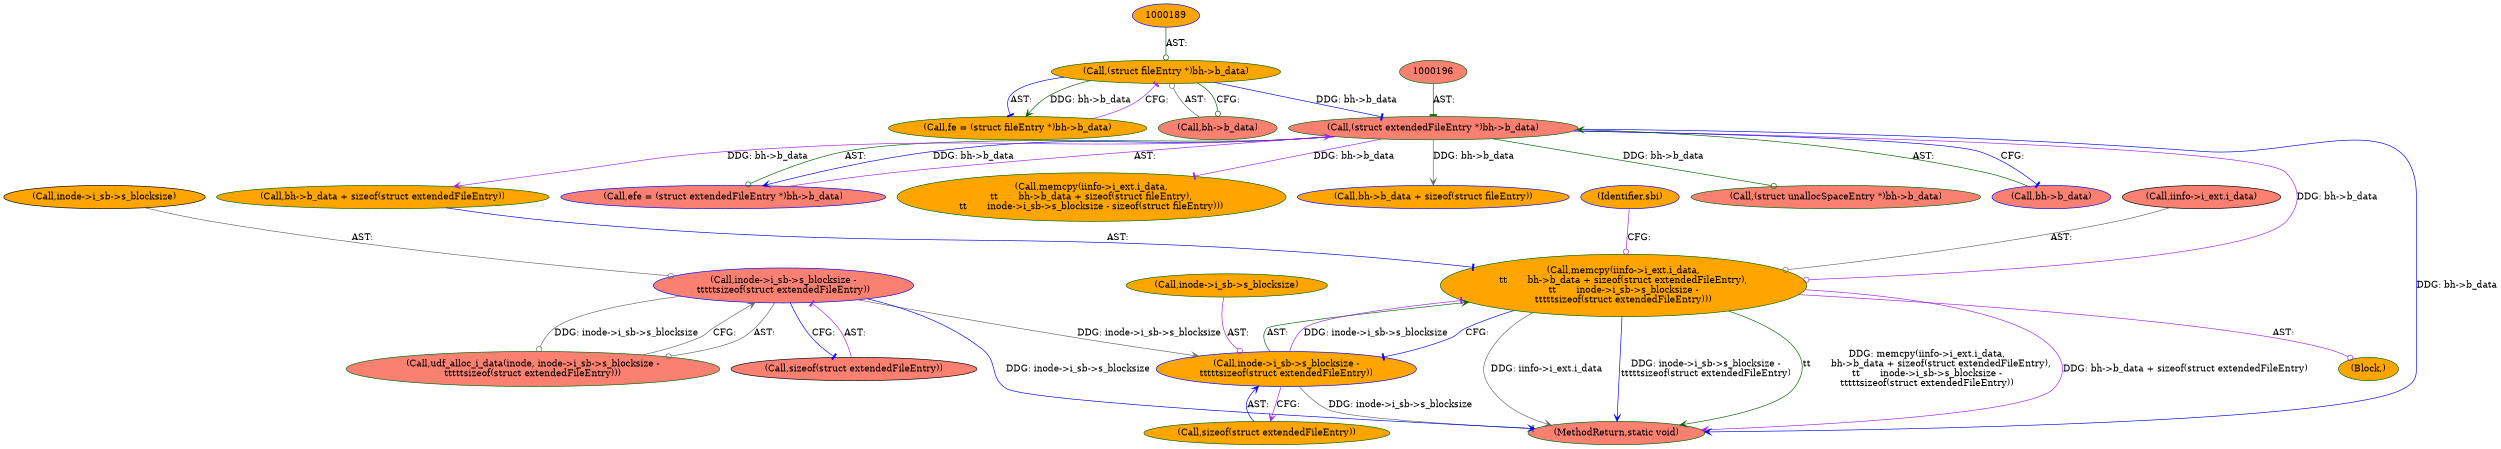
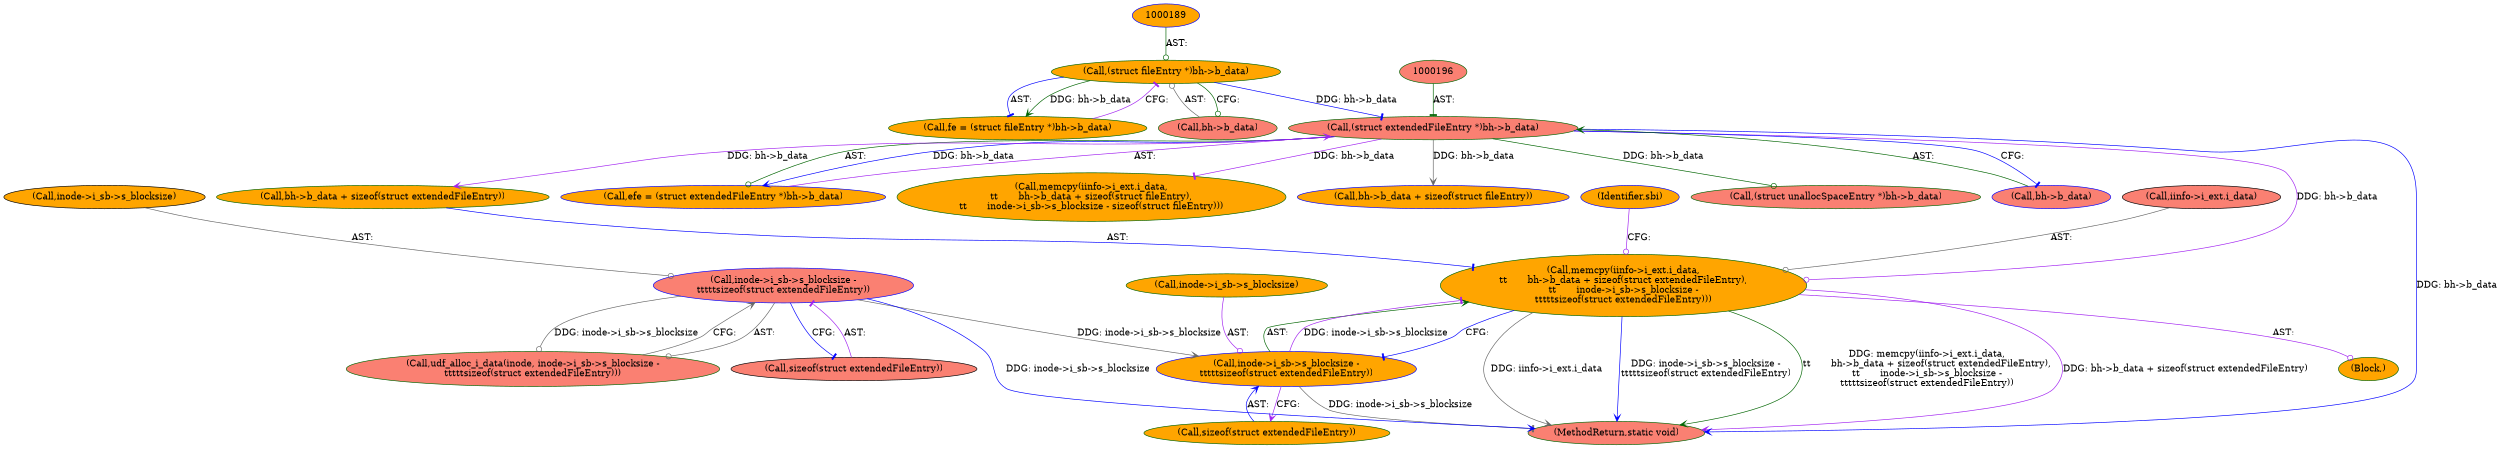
  digraph {
    node [color=darkgreen fillcolor=orange style=filled]
    edge [arrowhead=vee color=purple]
    n1 [label="(Call,memcpy(iinfo->i_ext.i_data,\n\t\t       bh->b_data + sizeof(struct extendedFileEntry),\n\t\t       inode->i_sb->s_blocksize -\n\t\t\t\t\tsizeof(struct extendedFileEntry)))"]
    n2 [color=blue label="(Call,inode->i_sb->s_blocksize -\n\t\t\t\t\tsizeof(struct extendedFileEntry))"]
    n3 [fillcolor=salmon label="(MethodReturn,static void)"]
    n4 [label="(Block,)"]
    n5 [label="(Call,sizeof(struct extendedFileEntry))"]
    n6 [fillcolor=salmon label="(Call,(struct extendedFileEntry *)bh->b_data)"]
-   n7 [color=blue fillcolor=salmon label="(Call,efe = (struct extendedFileEntry *)bh->b_data)"]
+   n7 [color=blue label="(Call,efe = (struct extendedFileEntry *)bh->b_data)"]
    n8 [label="(Call,memcpy(iinfo->i_ext.i_data,\n\t\t       bh->b_data + sizeof(struct fileEntry),\n\t\t       inode->i_sb->s_blocksize - sizeof(struct fileEntry)))"]
    n9 [color=blue label="(Call,bh->b_data + sizeof(struct fileEntry))"]
    n10 [label="(Call,bh->b_data + sizeof(struct extendedFileEntry))"]
    n11 [fillcolor=salmon label="(Call,(struct unallocSpaceEntry *)bh->b_data)"]
    n12 [color=blue fillcolor=salmon label="(Call,bh->b_data)"]
    n13 [label="(Call,(struct fileEntry *)bh->b_data)"]
    n14 [label="(Call,fe = (struct fileEntry *)bh->b_data)"]
    n15 [fillcolor=salmon label="(Call,bh->b_data)"]
    n16 [color=blue fillcolor=salmon label="(Call,inode->i_sb->s_blocksize -\n\t\t\t\t\tsizeof(struct extendedFileEntry))"]
    n17 [color=black fillcolor=salmon label="(Call,sizeof(struct extendedFileEntry))"]
    n18 [fillcolor=salmon label="(Call,udf_alloc_i_data(inode, inode->i_sb->s_blocksize -\n\t\t\t\t\tsizeof(struct extendedFileEntry)))"]
    n19 [label="(Call,inode->i_sb->s_blocksize)"]
    n20 [color=blue label="(Identifier,sbi)"]
    n21 [color=black label="(Call,inode->i_sb->s_blocksize)"]
    n22 [color=black fillcolor=salmon label="(Call,iinfo->i_ext.i_data)"]
    1000196 [fillcolor=salmon]
    1000189 [color=blue]
    n1 -> n2 [arrowhead=tee color=blue label="CFG: "]
    n1 -> n3 [color=gray40 label="DDG: iinfo->i_ext.i_data"]
    n1 -> n3 [color=blue label="DDG: inode->i_sb->s_blocksize -\n\t\t\t\t\tsizeof(struct extendedFileEntry)"]
    n1 -> n3 [color=darkgreen label="DDG: memcpy(iinfo->i_ext.i_data,\n\t\t       bh->b_data + sizeof(struct extendedFileEntry),\n\t\t       inode->i_sb->s_blocksize -\n\t\t\t\t\tsizeof(struct extendedFileEntry))"]
    n1 -> n3 [label="DDG: bh->b_data + sizeof(struct extendedFileEntry)"]
    n1 -> n4 [arrowhead=odot label="AST: "]
    n2 -> n1 [color=darkgreen label="AST: "]
    n2 -> n1 [arrowhead=tee label="DDG: inode->i_sb->s_blocksize"]
    n2 -> n3 [arrowhead=tee color=gray40 label="DDG: inode->i_sb->s_blocksize"]
    n2 -> n5 [label="CFG: "]
    n5 -> n2 [color=blue label="AST: "]
    n6 -> n1 [arrowhead=odot label="DDG: bh->b_data"]
    n6 -> n3 [color=blue label="DDG: bh->b_data"]
    n6 -> n7 [arrowhead=odot color=darkgreen label="AST: "]
    n6 -> n7 [color=blue label="DDG: bh->b_data"]
    n6 -> n8 [arrowhead=tee label="DDG: bh->b_data"]
    n6 -> n9 [color=gray40 label="DDG: bh->b_data"]
    n6 -> n10 [label="DDG: bh->b_data"]
    n6 -> n11 [arrowhead=odot color=darkgreen label="DDG: bh->b_data"]
    n6 -> n12 [arrowhead=tee color=blue label="CFG: "]
    n7 -> n6 [label="AST: "]
    n10 -> n1 [arrowhead=tee color=blue label="AST: "]
    n12 -> n6 [color=darkgreen label="AST: "]
    n13 -> n6 [arrowhead=tee color=blue label="DDG: bh->b_data"]
    n13 -> n14 [arrowhead=tee color=blue label="AST: "]
    n13 -> n14 [color=darkgreen label="DDG: bh->b_data"]
    n13 -> n15 [arrowhead=odot color=darkgreen label="CFG: "]
    n14 -> n13 [arrowhead=tee label="CFG: "]
    n15 -> n13 [arrowhead=odot color=gray40 label="AST: "]
    n16 -> n2 [color=gray40 label="DDG: inode->i_sb->s_blocksize"]
    n16 -> n3 [color=blue label="DDG: inode->i_sb->s_blocksize"]
    n16 -> n17 [arrowhead=tee color=blue label="CFG: "]
    n16 -> n18 [arrowhead=odot color=gray40 label="AST: "]
    n16 -> n18 [arrowhead=odot color=gray40 label="DDG: inode->i_sb->s_blocksize"]
    n17 -> n16 [arrowhead=tee label="AST: "]
    n18 -> n16 [color=gray40 label="CFG: "]
    n19 -> n2 [arrowhead=odot label="AST: "]
    n20 -> n1 [arrowhead=odot label="CFG: "]
    n21 -> n16 [arrowhead=odot color=gray40 label="AST: "]
    n22 -> n1 [arrowhead=odot color=gray40 label="AST: "]
    1000196 -> n6 [arrowhead=tee color=darkgreen label="AST: "]
    1000189 -> n13 [arrowhead=odot color=darkgreen label="AST: "]
  }
